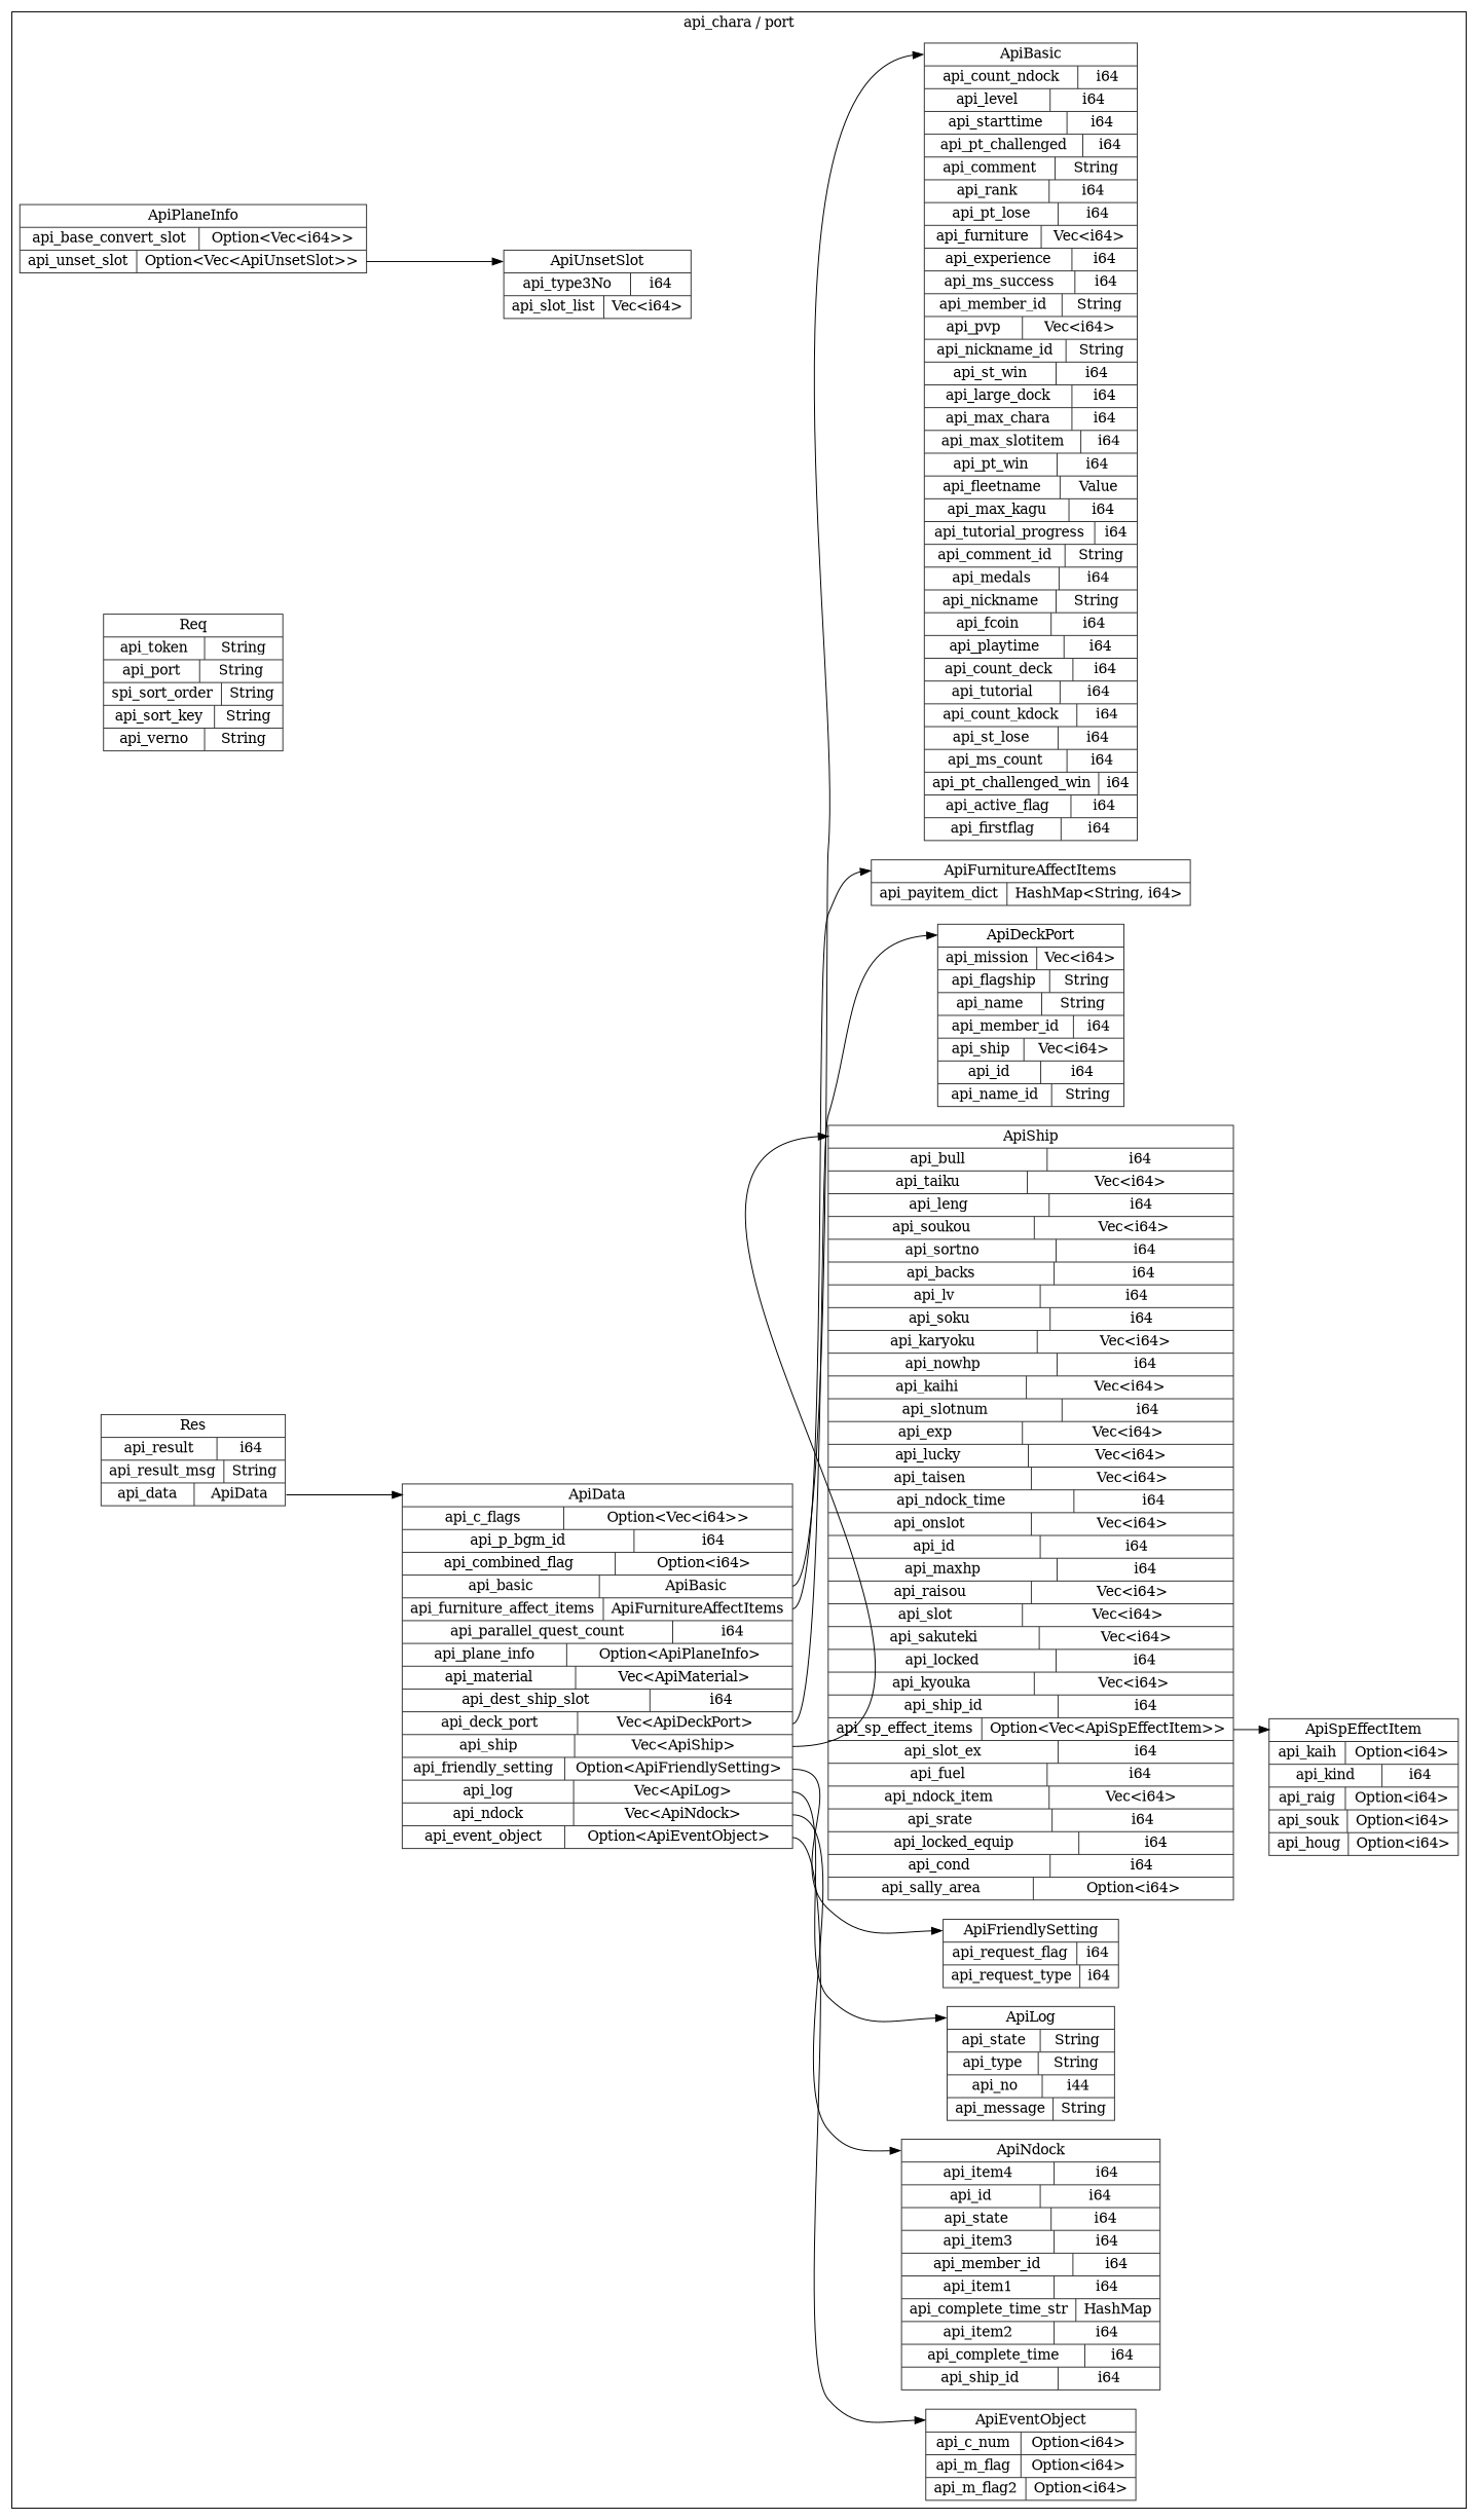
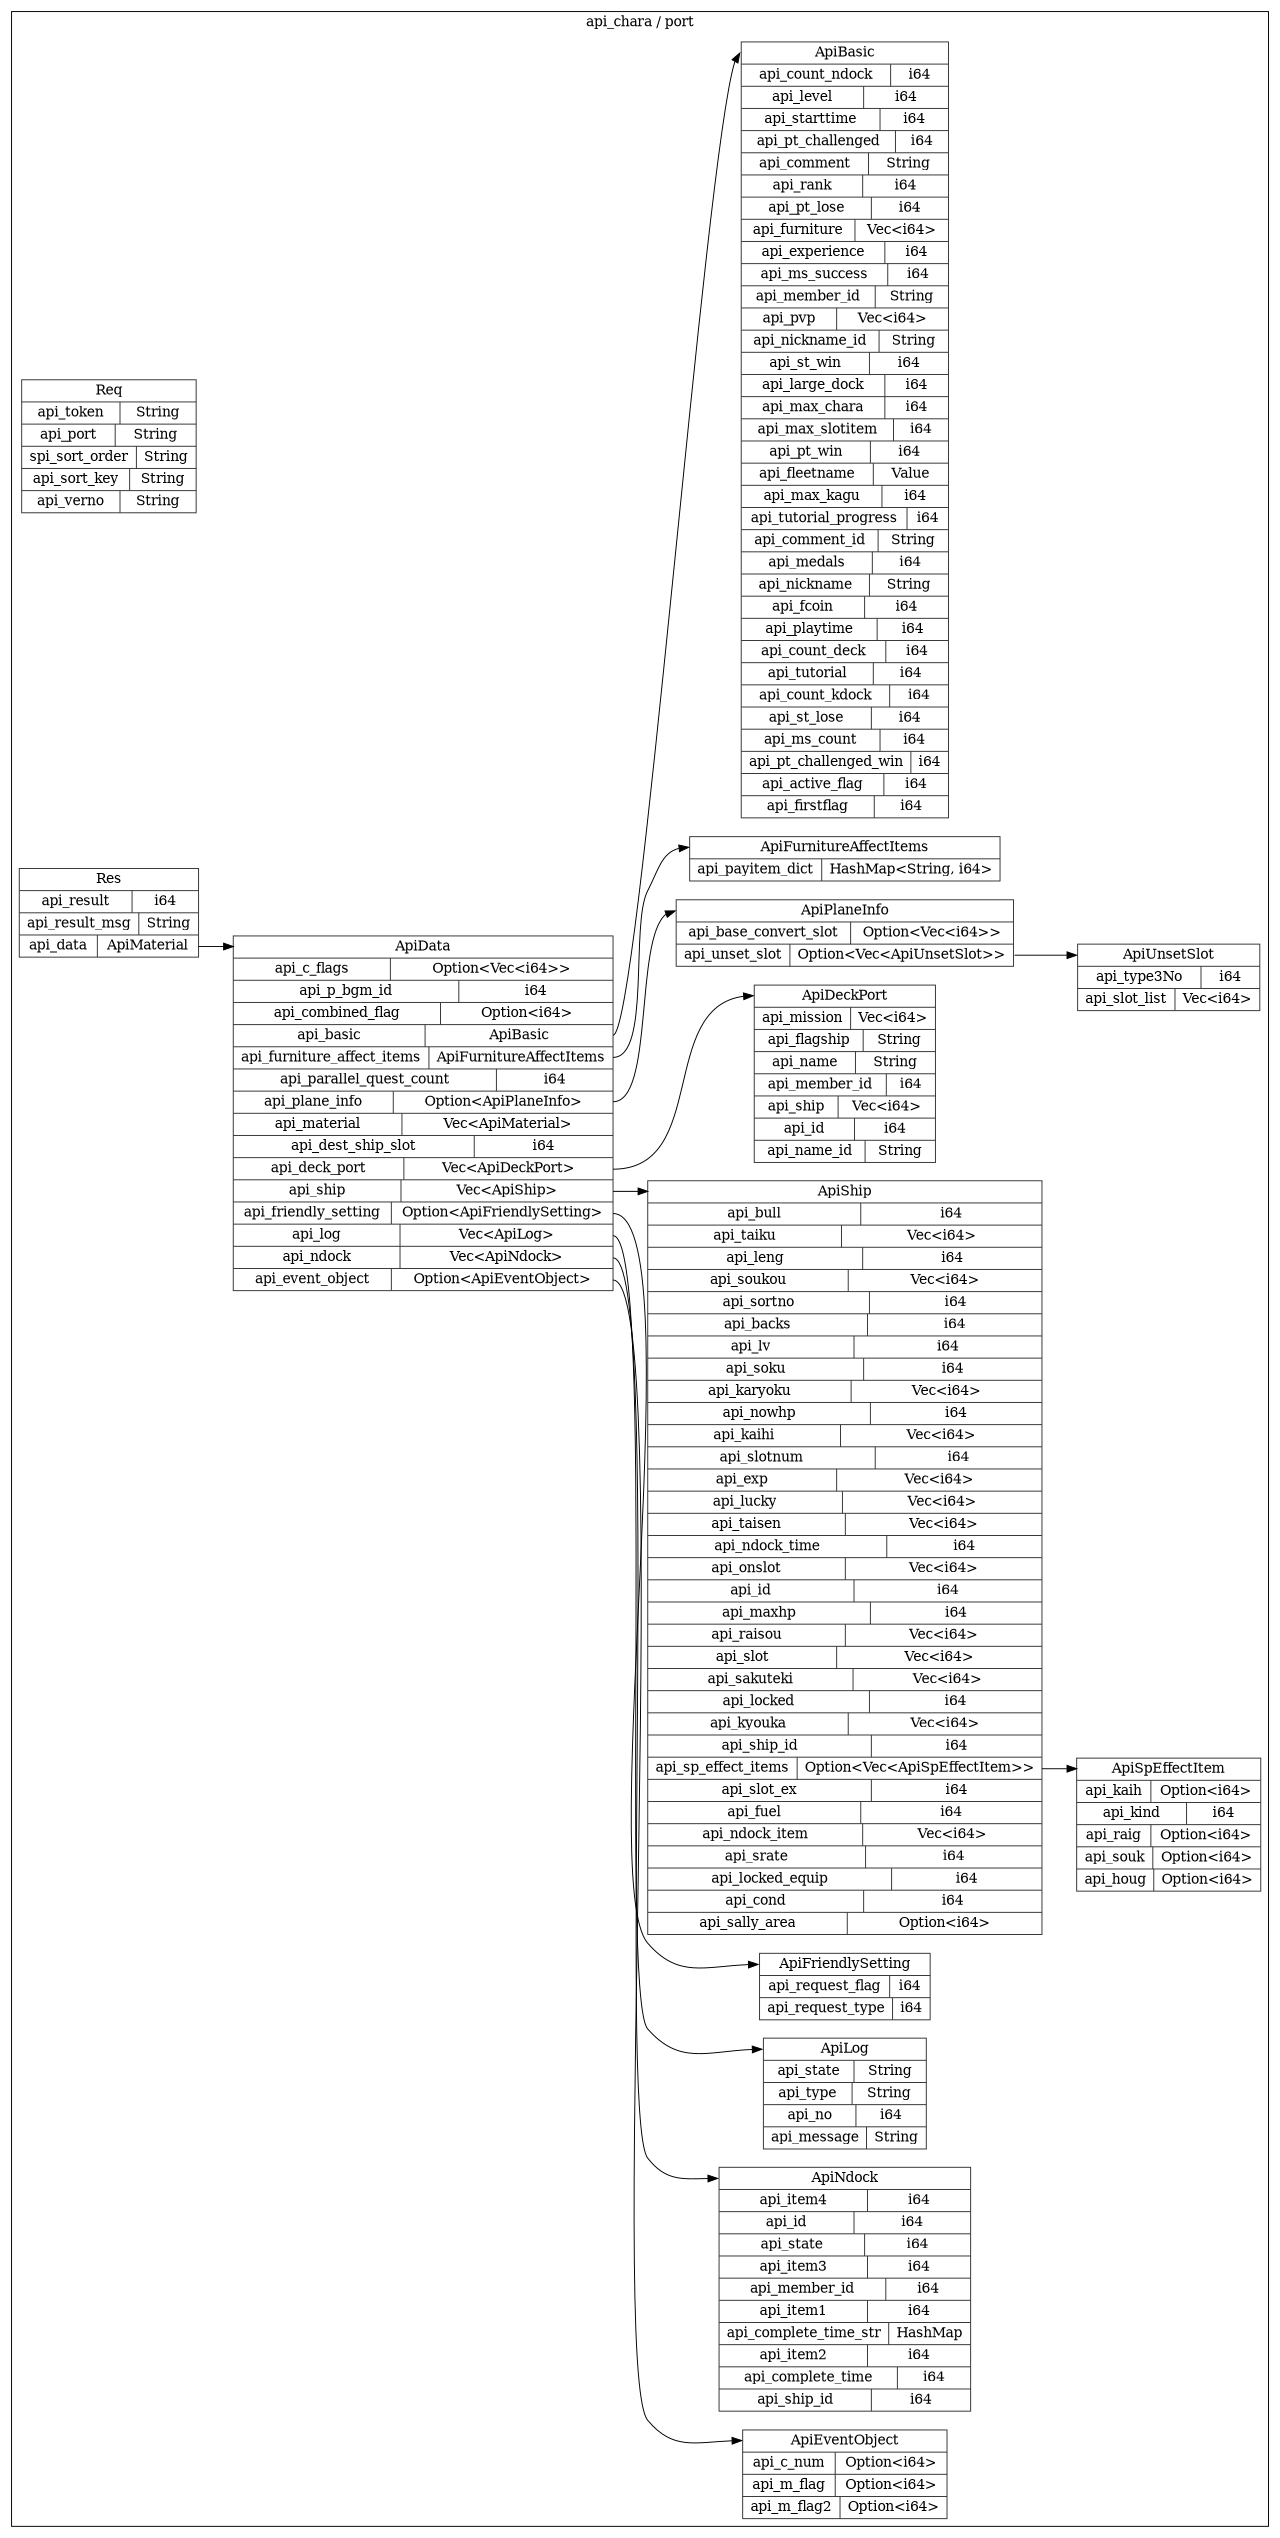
  digraph {
    rankdir=LR
    node [color=gray20 shape=record style=solid]
    n1 [label="<ApiEventObject> ApiEventObject  | { api_c_num | <api_c_num> Option\<i64\> } | { api_m_flag | <api_m_flag> Option\<i64\> } | { api_m_flag2 | <api_m_flag2> Option\<i64\> }"]
    n2 [label="<ApiData> ApiData  | { api_c_flags | <api_c_flags> Option\<Vec\<i64\>\> } | { api_p_bgm_id | <api_p_bgm_id> i64 } | { api_combined_flag | <api_combined_flag> Option\<i64\> } | { api_basic | <api_basic> ApiBasic } | { api_furniture_affect_items | <api_furniture_affect_items> ApiFurnitureAffectItems } | { api_parallel_quest_count | <api_parallel_quest_count> i64 } | { api_plane_info | <api_plane_info> Option\<ApiPlaneInfo\> } | { api_material | <api_material> Vec\<ApiMaterial\> } | { api_dest_ship_slot | <api_dest_ship_slot> i64 } | { api_deck_port | <api_deck_port> Vec\<ApiDeckPort\> } | { api_ship | <api_ship> Vec\<ApiShip\> } | { api_friendly_setting | <api_friendly_setting> Option\<ApiFriendlySetting\> } | { api_log | <api_log> Vec\<ApiLog\> } | { api_ndock | <api_ndock> Vec\<ApiNdock\> } | { api_event_object | <api_event_object> Option\<ApiEventObject\> }"]
    n3 [label="<ApiBasic> ApiBasic  | { api_count_ndock | <api_count_ndock> i64 } | { api_level | <api_level> i64 } | { api_starttime | <api_starttime> i64 } | { api_pt_challenged | <api_pt_challenged> i64 } | { api_comment | <api_comment> String } | { api_rank | <api_rank> i64 } | { api_pt_lose | <api_pt_lose> i64 } | { api_furniture | <api_furniture> Vec\<i64\> } | { api_experience | <api_experience> i64 } | { api_ms_success | <api_ms_success> i64 } | { api_member_id | <api_member_id> String } | { api_pvp | <api_pvp> Vec\<i64\> } | { api_nickname_id | <api_nickname_id> String } | { api_st_win | <api_st_win> i64 } | { api_large_dock | <api_large_dock> i64 } | { api_max_chara | <api_max_chara> i64 } | { api_max_slotitem | <api_max_slotitem> i64 } | { api_pt_win | <api_pt_win> i64 } | { api_fleetname | <api_fleetname> Value } | { api_max_kagu | <api_max_kagu> i64 } | { api_tutorial_progress | <api_tutorial_progress> i64 } | { api_comment_id | <api_comment_id> String } | { api_medals | <api_medals> i64 } | { api_nickname | <api_nickname> String } | { api_fcoin | <api_fcoin> i64 } | { api_playtime | <api_playtime> i64 } | { api_count_deck | <api_count_deck> i64 } | { api_tutorial | <api_tutorial> i64 } | { api_count_kdock | <api_count_kdock> i64 } | { api_st_lose | <api_st_lose> i64 } | { api_ms_count | <api_ms_count> i64 } | { api_pt_challenged_win | <api_pt_challenged_win> i64 } | { api_active_flag | <api_active_flag> i64 } | { api_firstflag | <api_firstflag> i64 }"]
    n4 [label="<ApiFurnitureAffectItems> ApiFurnitureAffectItems  | { api_payitem_dict | <api_payitem_dict> HashMap\<String, i64\> }"]
    n5 [label="<ApiPlaneInfo> ApiPlaneInfo  | { api_base_convert_slot | <api_base_convert_slot> Option\<Vec\<i64\>\> } | { api_unset_slot | <api_unset_slot> Option\<Vec\<ApiUnsetSlot\>\> }"]
    n6 [label="<ApiDeckPort> ApiDeckPort  | { api_mission | <api_mission> Vec\<i64\> } | { api_flagship | <api_flagship> String } | { api_name | <api_name> String } | { api_member_id | <api_member_id> i64 } | { api_ship | <api_ship> Vec\<i64\> } | { api_id | <api_id> i64 } | { api_name_id | <api_name_id> String }"]
    n7 [label="<ApiShip> ApiShip  | { api_bull | <api_bull> i64 } | { api_taiku | <api_taiku> Vec\<i64\> } | { api_leng | <api_leng> i64 } | { api_soukou | <api_soukou> Vec\<i64\> } | { api_sortno | <api_sortno> i64 } | { api_backs | <api_backs> i64 } | { api_lv | <api_lv> i64 } | { api_soku | <api_soku> i64 } | { api_karyoku | <api_karyoku> Vec\<i64\> } | { api_nowhp | <api_nowhp> i64 } | { api_kaihi | <api_kaihi> Vec\<i64\> } | { api_slotnum | <api_slotnum> i64 } | { api_exp | <api_exp> Vec\<i64\> } | { api_lucky | <api_lucky> Vec\<i64\> } | { api_taisen | <api_taisen> Vec\<i64\> } | { api_ndock_time | <api_ndock_time> i64 } | { api_onslot | <api_onslot> Vec\<i64\> } | { api_id | <api_id> i64 } | { api_maxhp | <api_maxhp> i64 } | { api_raisou | <api_raisou> Vec\<i64\> } | { api_slot | <api_slot> Vec\<i64\> } | { api_sakuteki | <api_sakuteki> Vec\<i64\> } | { api_locked | <api_locked> i64 } | { api_kyouka | <api_kyouka> Vec\<i64\> } | { api_ship_id | <api_ship_id> i64 } | { api_sp_effect_items | <api_sp_effect_items> Option\<Vec\<ApiSpEffectItem\>\> } | { api_slot_ex | <api_slot_ex> i64 } | { api_fuel | <api_fuel> i64 } | { api_ndock_item | <api_ndock_item> Vec\<i64\> } | { api_srate | <api_srate> i64 } | { api_locked_equip | <api_locked_equip> i64 } | { api_cond | <api_cond> i64 } | { api_sally_area | <api_sally_area> Option\<i64\> }"]
    n8 [label="<ApiFriendlySetting> ApiFriendlySetting  | { api_request_flag | <api_request_flag> i64 } | { api_request_type | <api_request_type> i64 }"]
-   n9 [label="<ApiLog> ApiLog  | { api_state | <api_state> String } | { api_type | <api_type> String } | { api_no | <api_no> i44 } | { api_message | <api_message> String }"]
+   n9 [label="<ApiLog> ApiLog  | { api_state | <api_state> String } | { api_type | <api_type> String } | { api_no | <api_no> i64 } | { api_message | <api_message> String }"]
    n10 [label="<ApiNdock> ApiNdock  | { api_item4 | <api_item4> i64 } | { api_id | <api_id> i64 } | { api_state | <api_state> i64 } | { api_item3 | <api_item3> i64 } | { api_member_id | <api_member_id> i64 } | { api_item1 | <api_item1> i64 } | { api_complete_time_str | <api_complete_time_str> HashMap } | { api_item2 | <api_item2> i64 } | { api_complete_time | <api_complete_time> i64 } | { api_ship_id | <api_ship_id> i64 }"]
    n11 [label="<ApiUnsetSlot> ApiUnsetSlot  | { api_type3No | <api_type3No> i64 } | { api_slot_list | <api_slot_list> Vec\<i64\> }"]
    n12 [label="<ApiSpEffectItem> ApiSpEffectItem  | { api_kaih | <api_kaih> Option\<i64\> } | { api_kind | <api_kind> i64 } | { api_raig | <api_raig> Option\<i64\> } | { api_souk | <api_souk> Option\<i64\> } | { api_houg | <api_houg> Option\<i64\> }"]
    n13 [label="<Req> Req  | { api_token | <api_token> String } | { api_port | <api_port> String } | { spi_sort_order | <spi_sort_order> String } | { api_sort_key | <api_sort_key> String } | { api_verno | <api_verno> String }"]
-   n14 [label="<Res> Res  | { api_result | <api_result> i64 } | { api_result_msg | <api_result_msg> String } | { api_data | <api_data> ApiData }"]
+   n14 [label="<Res> Res  | { api_result | <api_result> i64 } | { api_result_msg | <api_result_msg> String } | { api_data | <api_data> ApiMaterial }"]
    subgraph cluster_1 {
      label="api_chara / port"
      n1
      n2
      n3
      n4
      n5
      n6
      n7
      n8
      n9
      n10
      n11
      n12
      n13
      n14
    }
    n2 -> n1 [headport="ApiEventObject:w" tailport="api_event_object:e"]
    n2 -> n3 [headport="ApiBasic:w" tailport="api_basic:e"]
    n2 -> n4 [headport="ApiFurnitureAffectItems:w" tailport="api_furniture_affect_items:e"]
+   n2 -> n5 [headport="ApiPlaneInfo:w" tailport="api_plane_info:e"]
    n2 -> n6 [headport="ApiDeckPort:w" tailport="api_deck_port:e"]
    n2 -> n7 [headport="ApiShip:w" tailport="api_ship:e"]
    n2 -> n8 [headport="ApiFriendlySetting:w" tailport="api_friendly_setting:e"]
    n2 -> n9 [headport="ApiLog:w" tailport="api_log:e"]
    n2 -> n10 [headport="ApiNdock:w" tailport="api_ndock:e"]
    n5 -> n11 [headport="ApiUnsetSlot:w" tailport="api_unset_slot:e"]
    n7 -> n12 [headport="ApiSpEffectItem:w" tailport="api_sp_effect_items:e"]
    n14 -> n2 [headport="ApiData:w" tailport="api_data:e"]
  }
